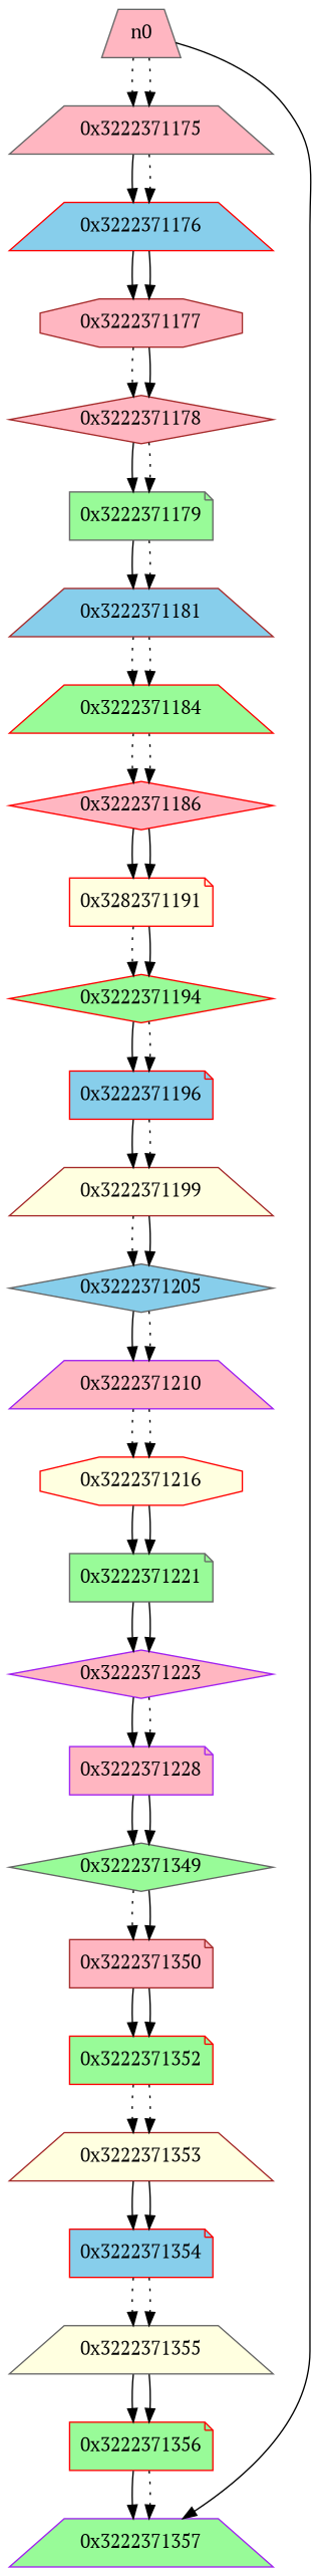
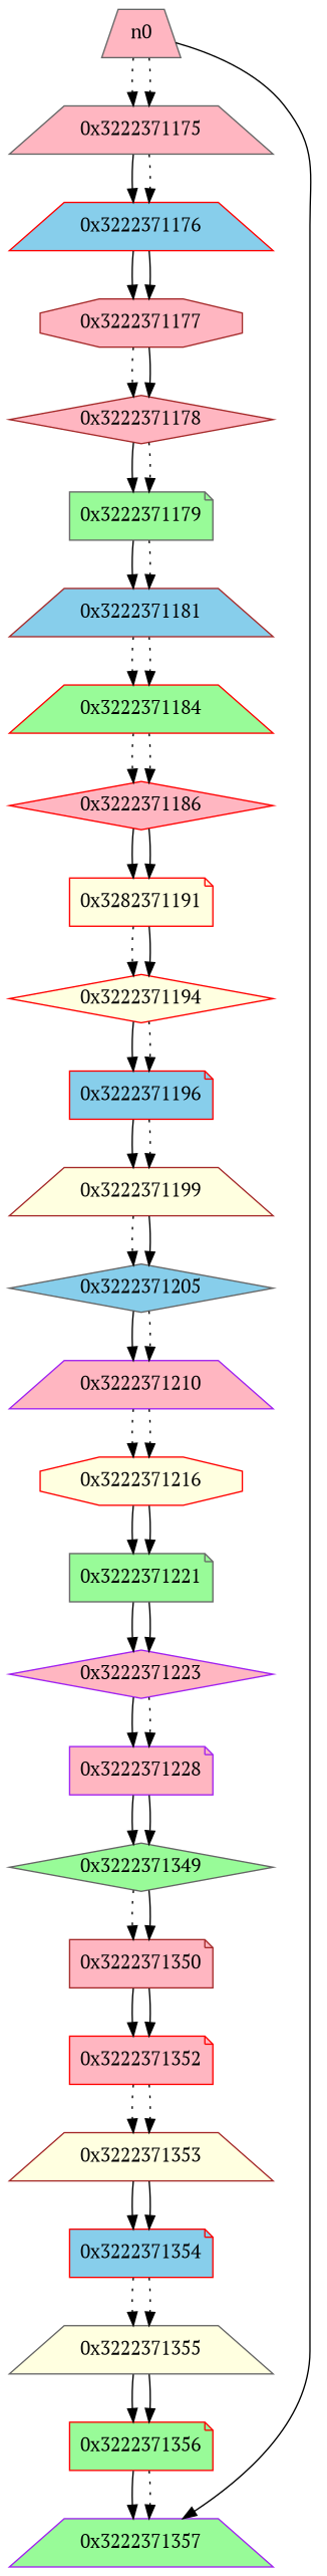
  digraph {
    fontname="PT Serif"
    node [color=red fillcolor=lightpink fontname="PT Serif" shape=trapezium style=filled]
    edge [fontname="PT Serif" style=solid]
    n1 [color=gray40 label="0x3222371175"]
    n2 [fillcolor=skyblue label="0x3222371176"]
    n3 [color=brown label="0x3222371177" shape=octagon]
    n4 [color=brown label="0x3222371178" shape=diamond]
    n5 [color=gray40 fillcolor=palegreen label="0x3222371179" shape=note]
    n6 [color=brown fillcolor=skyblue label="0x3222371181"]
    n7 [fillcolor=palegreen label="0x3222371184"]
    n8 [label="0x3222371186" shape=diamond]
    n9 [fillcolor=lightyellow label="0x3282371191" shape=note]
-   n10 [fillcolor=palegreen label="0x3222371194" shape=diamond]
+   n10 [fillcolor=lightyellow label="0x3222371194" shape=diamond]
    n11 [fillcolor=skyblue label="0x3222371196" shape=note]
    n12 [color=brown fillcolor=lightyellow label="0x3222371199"]
    n13 [color=gray40 fillcolor=skyblue label="0x3222371205" shape=diamond]
    n14 [color=purple label="0x3222371210"]
    n15 [fillcolor=lightyellow label="0x3222371216" shape=octagon]
    n16 [color=gray40 fillcolor=palegreen label="0x3222371221" shape=note]
    n17 [color=purple label="0x3222371223" shape=diamond]
    n18 [color=purple label="0x3222371228" shape=note]
    n19 [color=gray40 fillcolor=palegreen label="0x3222371349" shape=diamond]
    n20 [color=brown label="0x3222371350" shape=note]
-   n21 [fillcolor=palegreen label="0x3222371352" shape=note]
+   n21 [label="0x3222371352" shape=note]
    n22 [color=brown fillcolor=lightyellow label="0x3222371353"]
    n23 [fillcolor=skyblue label="0x3222371354" shape=note]
    n24 [color=gray40 fillcolor=lightyellow label="0x3222371355"]
    n25 [fillcolor=palegreen label="0x3222371356" shape=note]
    n26 [color=purple fillcolor=palegreen label="0x3222371357"]
    n0 [color=gray40]
    n1 -> n2
    n1 -> n2 [style=dotted]
    n2 -> n3
    n2 -> n3
    n3 -> n4 [style=dotted]
    n3 -> n4
    n4 -> n5
    n4 -> n5 [style=dotted]
    n5 -> n6
    n5 -> n6 [style=dotted]
    n6 -> n7 [style=dotted]
    n6 -> n7 [style=dotted]
    n7 -> n8 [style=dotted]
    n7 -> n8 [style=dotted]
    n8 -> n9
    n8 -> n9
    n9 -> n10 [style=dotted]
    n9 -> n10
    n10 -> n11
    n10 -> n11 [style=dotted]
    n11 -> n12
    n11 -> n12 [style=dotted]
    n12 -> n13 [style=dotted]
    n12 -> n13
    n13 -> n14
    n13 -> n14 [style=dotted]
    n14 -> n15 [style=dotted]
    n14 -> n15 [style=dotted]
    n15 -> n16
    n15 -> n16
    n16 -> n17
    n16 -> n17
    n17 -> n18
    n17 -> n18 [style=dotted]
    n18 -> n19
    n18 -> n19
    n19 -> n20 [style=dotted]
    n19 -> n20
    n20 -> n21
    n20 -> n21
    n21 -> n22 [style=dotted]
    n21 -> n22 [style=dotted]
    n22 -> n23
    n22 -> n23
    n23 -> n24 [style=dotted]
    n23 -> n24 [style=dotted]
    n24 -> n25
    n24 -> n25
    n25 -> n26
    n25 -> n26 [style=dotted]
    n0 -> n1 [style=dotted]
    n0 -> n1 [style=dotted]
    n0 -> n26
  }
